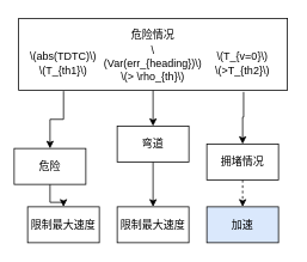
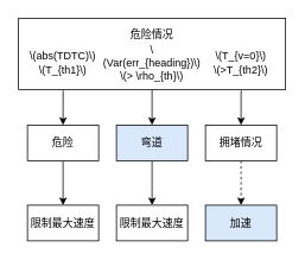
  <mxCell id="0" />
  <mxCell id="1" parent="0" />
  <mxCell id="2" style="edgeStyle=orthogonalEdgeStyle;rounded=0;orthogonalLoop=1;jettySize=auto;html=1;exitX=0.167;exitY=1.013;exitDx=0;exitDy=0;entryX=0.5;entryY=0;entryDx=0;entryDy=0;exitPerimeter=0;" edge="1" parent="1" source="4" target="10"><mxGeometry relative="1" as="geometry" /></mxCell>
  <mxCell id="3" style="edgeStyle=orthogonalEdgeStyle;rounded=0;orthogonalLoop=1;jettySize=auto;html=1;exitX=0.5;exitY=1;exitDx=0;exitDy=0;entryX=0.5;entryY=0;entryDx=0;entryDy=0;" edge="1" parent="1" source="4" target="12"><mxGeometry relative="1" as="geometry" /></mxCell>
  <mxCell id="4" value="&lt;div&gt;&lt;span&gt;危险情况&lt;/span&gt;&lt;/div&gt;&lt;div&gt;&lt;span&gt;&lt;br&gt;&lt;/span&gt;&lt;/div&gt;&lt;div&gt;&lt;span&gt;&lt;br&gt;&lt;/span&gt;&lt;/div&gt;&lt;div&gt;&lt;br&gt;&lt;/div&gt;" style="rounded=0;whiteSpace=wrap;html=1;align=center;" vertex="1" parent="1"><mxGeometry x="20" y="20" width="300" height="80" as="geometry" /></mxCell>
  <mxCell id="5" value="\(abs(TDTC)\)&lt;br&gt;\(T_{th1}\)" style="rounded=0;whiteSpace=wrap;html=1;strokeColor=none;" vertex="1" parent="1"><mxGeometry x="30" y="50" width="80" height="40" as="geometry" /></mxCell>
  <mxCell id="6" style="edgeStyle=orthogonalEdgeStyle;rounded=0;orthogonalLoop=1;jettySize=auto;html=1;exitX=0.5;exitY=1;exitDx=0;exitDy=0;" edge="1" parent="1"><mxGeometry relative="1" as="geometry"><mxPoint x="265" y="240" as="sourcePoint" /><mxPoint x="265" y="240" as="targetPoint" /></mxGeometry></mxCell>
  <mxCell id="7" value="\(Var(err_{heading})\)&lt;br&gt;\(&amp;gt; \rho_{th}\)" style="rounded=0;whiteSpace=wrap;html=1;strokeColor=none;" vertex="1" parent="1"><mxGeometry x="115" y="50" width="110" height="40" as="geometry" /></mxCell>
  <mxCell id="8" value="\(T_{v=0}\)&lt;br&gt;\(&amp;gt;T_{th2}\)" style="rounded=0;whiteSpace=wrap;html=1;strokeColor=none;" vertex="1" parent="1"><mxGeometry x="230" y="50" width="80" height="40" as="geometry" /></mxCell>
  <mxCell id="9" style="edgeStyle=orthogonalEdgeStyle;rounded=0;orthogonalLoop=1;jettySize=auto;html=1;exitX=0.5;exitY=1;exitDx=0;exitDy=0;" edge="1" parent="1" source="10" target="16"><mxGeometry relative="1" as="geometry" /></mxCell>
- <mxCell id="10" value="危险" style="rounded=0;whiteSpace=wrap;html=1;" vertex="1" parent="1"><mxGeometry x="15" y="165" width="80" height="40" as="geometry" /></mxCell>
+ <mxCell id="10" value="危险" style="rounded=0;whiteSpace=wrap;html=1;" vertex="1" parent="1"><mxGeometry x="30" y="140" width="80" height="40" as="geometry" /></mxCell>
  <mxCell id="11" style="edgeStyle=orthogonalEdgeStyle;rounded=0;orthogonalLoop=1;jettySize=auto;html=1;exitX=0.5;exitY=1;exitDx=0;exitDy=0;entryX=0.5;entryY=0;entryDx=0;entryDy=0;" edge="1" parent="1" source="12" target="17"><mxGeometry relative="1" as="geometry" /></mxCell>
- <mxCell id="12" value="弯道" style="rounded=0;whiteSpace=wrap;html=1;" vertex="1" parent="1"><mxGeometry x="130" y="140" width="80" height="40" as="geometry" /></mxCell>
+ <mxCell id="12" value="弯道" style="rounded=0;whiteSpace=wrap;html=1;fillColor=#dae8fc;" vertex="1" parent="1"><mxGeometry x="130" y="140" width="80" height="40" as="geometry" /></mxCell>
  <mxCell id="13" style="edgeStyle=orthogonalEdgeStyle;rounded=0;orthogonalLoop=1;jettySize=auto;html=1;exitX=0.837;exitY=1.025;exitDx=0;exitDy=0;entryX=0.5;entryY=0;entryDx=0;entryDy=0;exitPerimeter=0;" edge="1" parent="1" source="4" target="15"><mxGeometry relative="1" as="geometry" /></mxCell>
  <mxCell id="14" style="edgeStyle=orthogonalEdgeStyle;rounded=0;orthogonalLoop=1;jettySize=auto;html=1;exitX=0.5;exitY=1;exitDx=0;exitDy=0;entryX=0.5;entryY=0;entryDx=0;entryDy=0;dashed=1;" edge="1" parent="1" source="15" target="18"><mxGeometry relative="1" as="geometry" /></mxCell>
- <mxCell id="15" value="拥堵情况" style="rounded=0;whiteSpace=wrap;html=1;" vertex="1" parent="1"><mxGeometry x="230" y="160" width="80" height="40" as="geometry" /></mxCell>
+ <mxCell id="15" value="拥堵情况" style="rounded=0;whiteSpace=wrap;html=1;" vertex="1" parent="1"><mxGeometry x="230" y="140" width="80" height="40" as="geometry" /></mxCell>
  <mxCell id="16" value="限制最大速度" style="rounded=0;whiteSpace=wrap;html=1;" vertex="1" parent="1"><mxGeometry x="30" y="230" width="80" height="40" as="geometry" /></mxCell>
  <mxCell id="17" value="限制最大速度" style="rounded=0;whiteSpace=wrap;html=1;" vertex="1" parent="1"><mxGeometry x="130" y="230" width="80" height="40" as="geometry" /></mxCell>
  <mxCell id="18" value="加速" style="rounded=0;whiteSpace=wrap;html=1;fillColor=#dae8fc;" vertex="1" parent="1"><mxGeometry x="230" y="230" width="80" height="40" as="geometry" /></mxCell>
